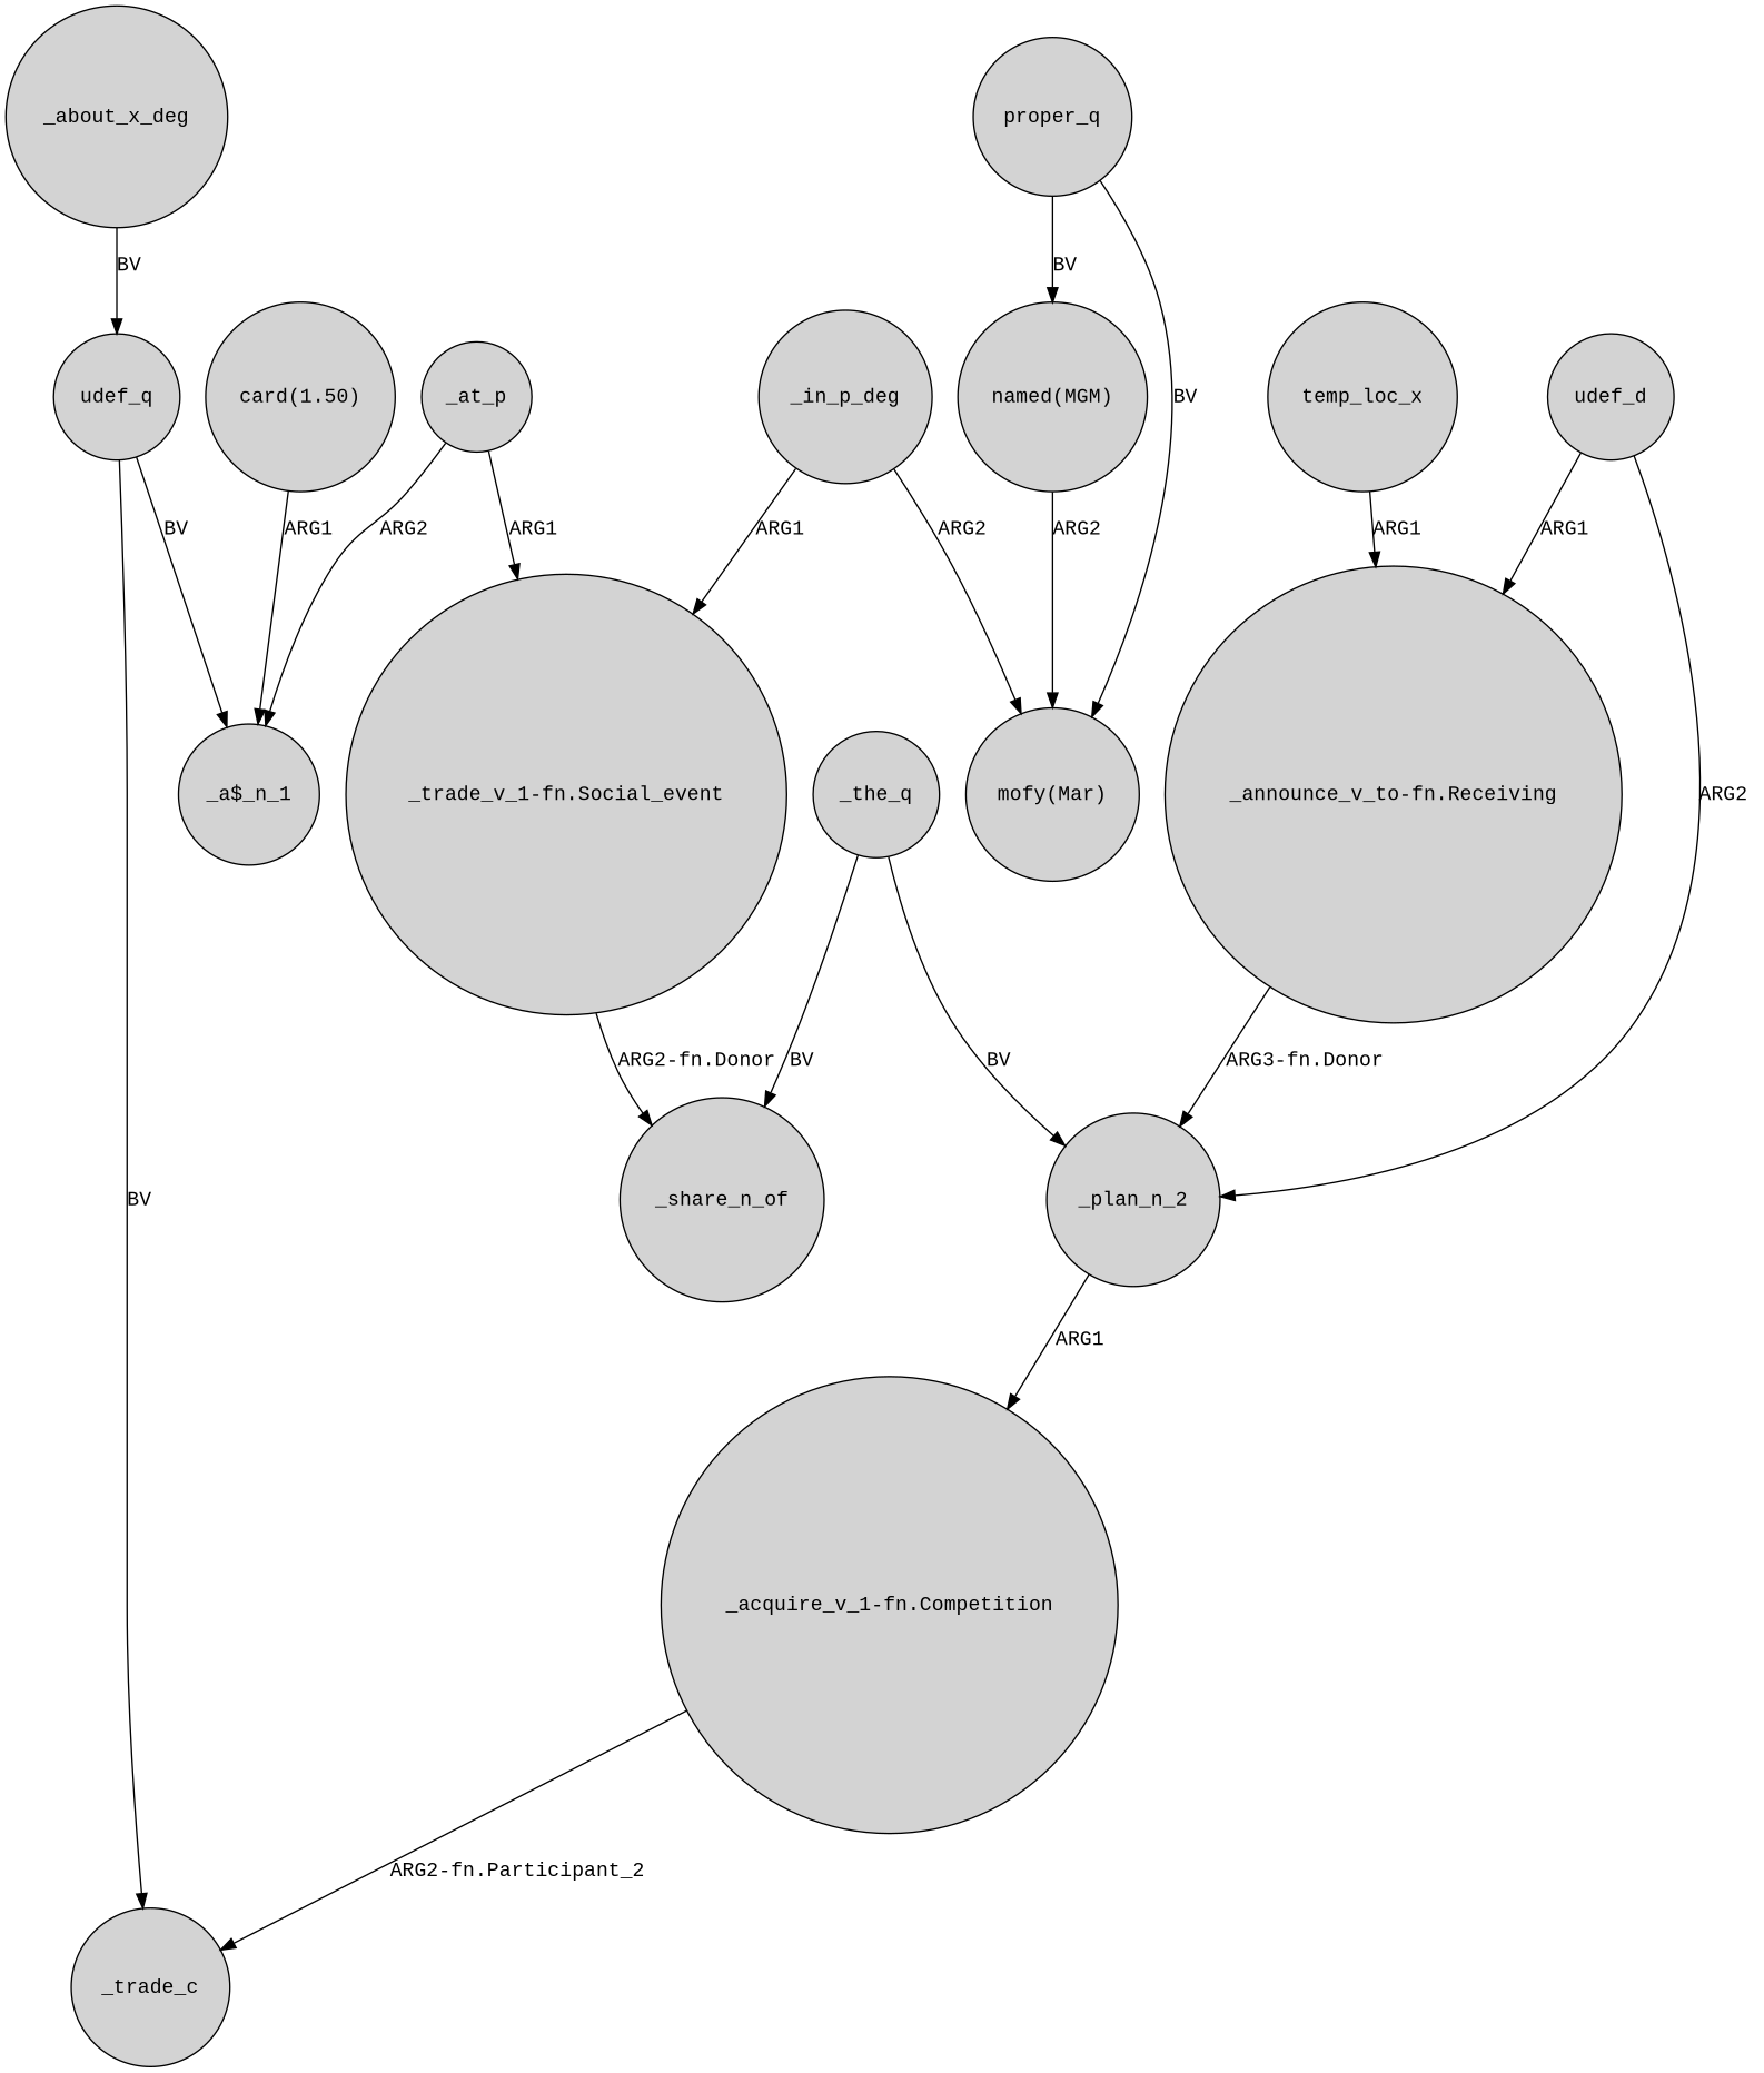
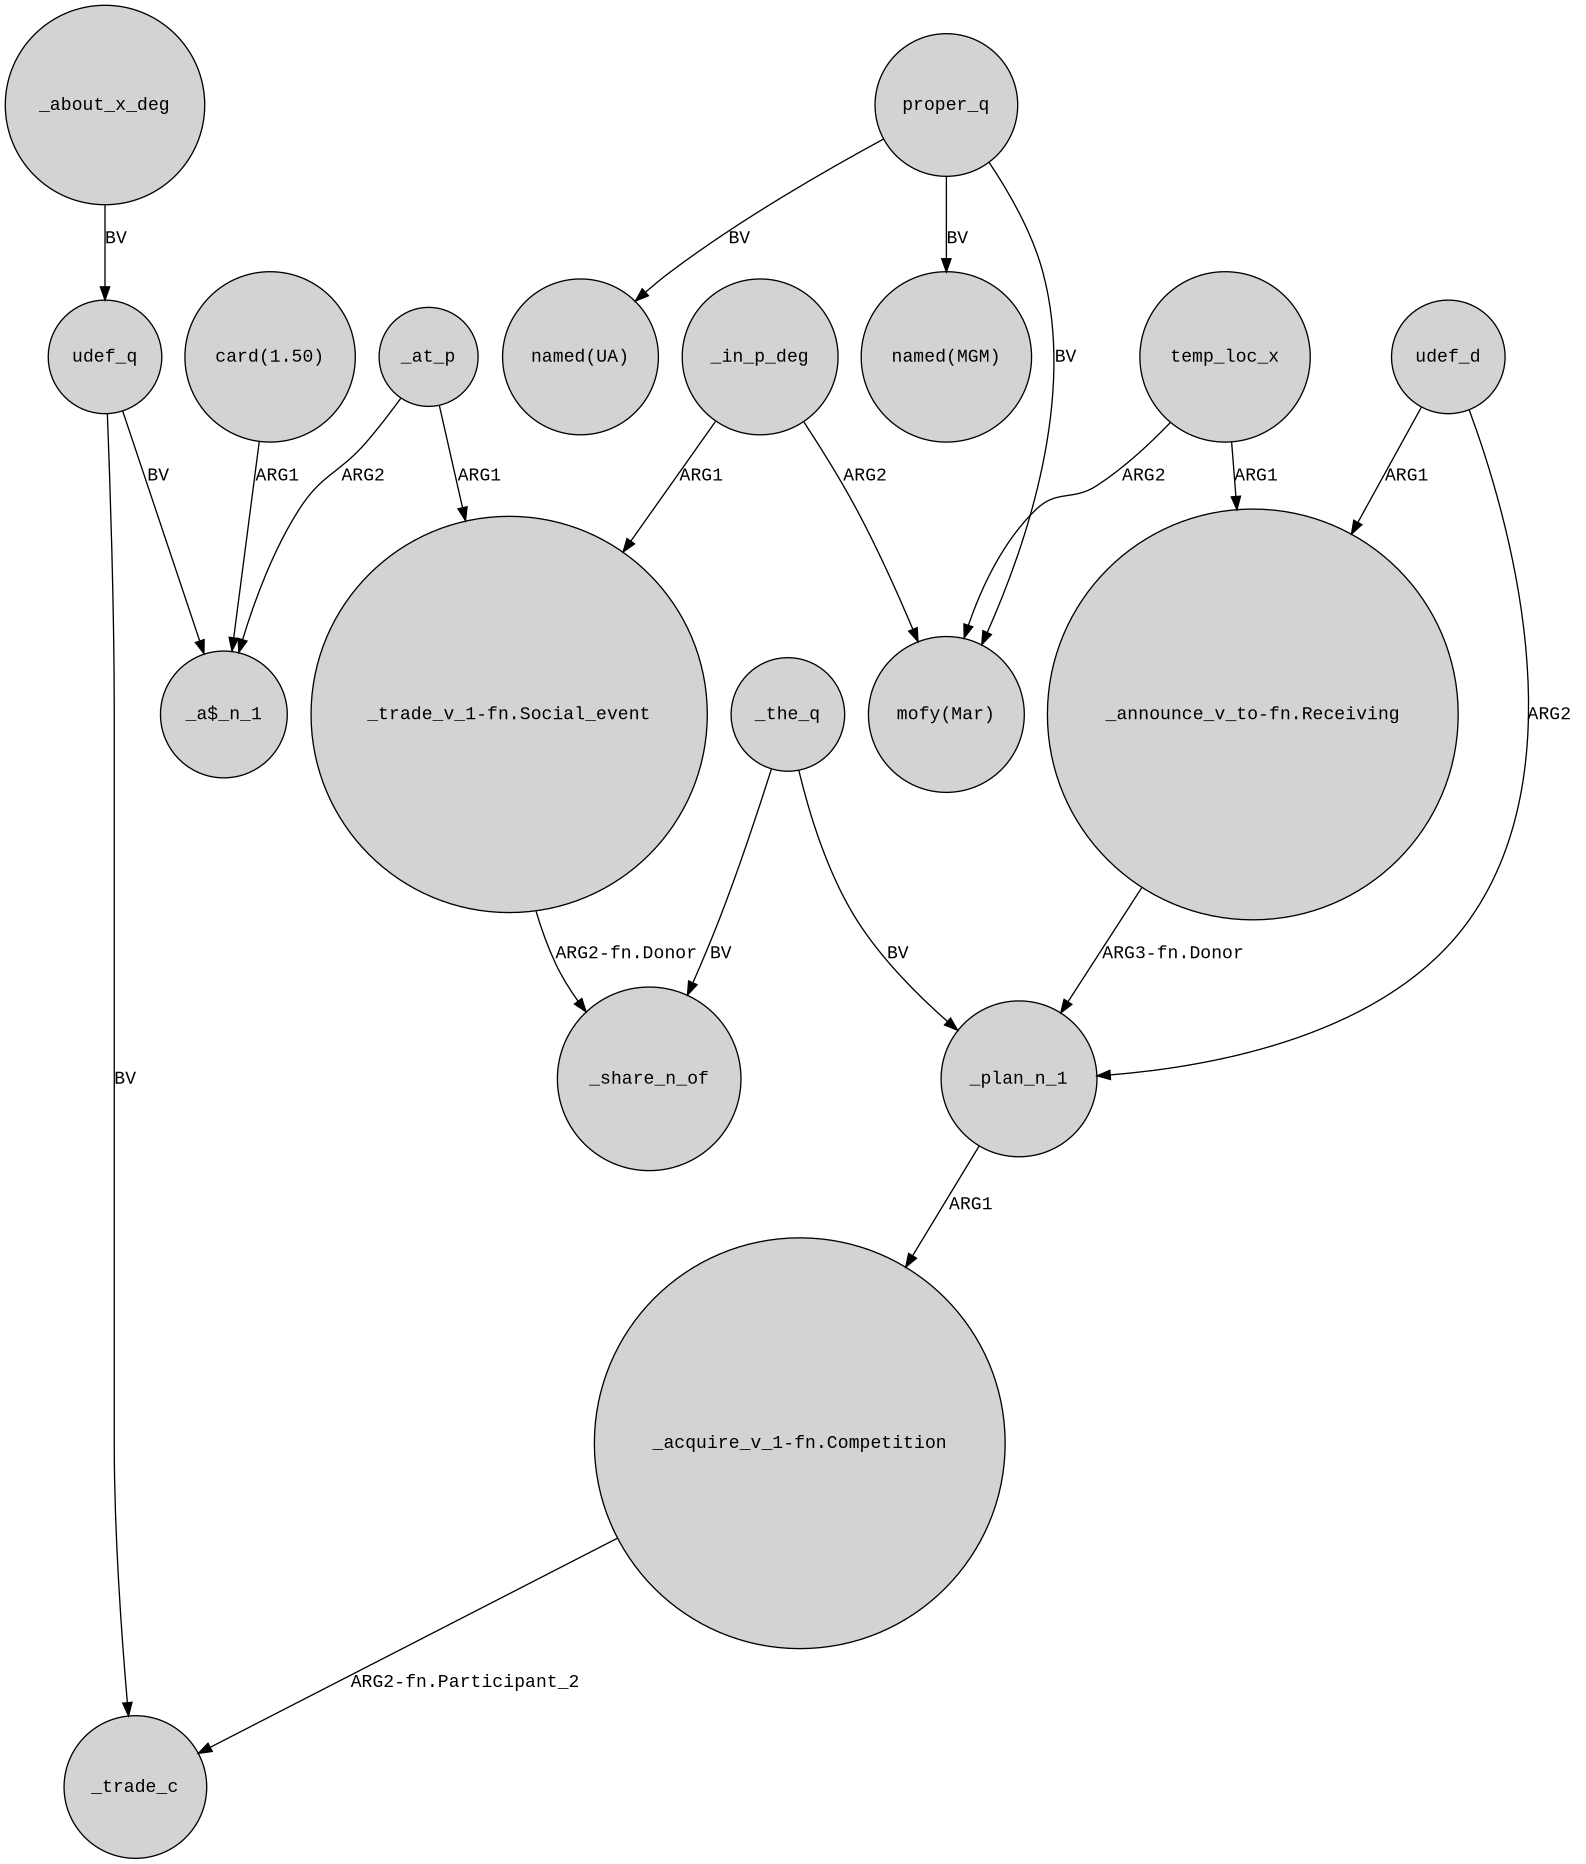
  digraph {
    fontname="Liberation Mono"
    node [fontname="Liberation Mono" shape=circle style=filled]
    edge [fontname="Liberation Mono"]
    n1 [label=_in_p_deg]
    "_trade_v_1-fn.Social_event"
    "mofy(Mar)"
    _share_n_of
    temp_loc_x
    "_announce_v_to-fn.Receiving"
-   _plan_n_1 [label=_plan_n_2]
+   _plan_n_1
    "card(1.50)"
    "_a$_n_1"
    _the_q
    "_acquire_v_1-fn.Competition"
    n12 [label=udef_d]
    n13 [label=_trade_c]
    _at_p
    udef_q
    proper_q
    "named(MGM)"
+   "named(UA)"
    _about_x_deg
    n1 -> "_trade_v_1-fn.Social_event" [label=ARG1]
    n1 -> "mofy(Mar)" [label=ARG2]
    "_trade_v_1-fn.Social_event" -> _share_n_of [label="ARG2-fn.Donor"]
-   "named(MGM)" -> "mofy(Mar)" [label=ARG2]
+   temp_loc_x -> "mofy(Mar)" [label=ARG2]
    temp_loc_x -> "_announce_v_to-fn.Receiving" [label=ARG1]
    "_announce_v_to-fn.Receiving" -> _plan_n_1 [label="ARG3-fn.Donor"]
    _plan_n_1 -> "_acquire_v_1-fn.Competition" [label=ARG1]
    "card(1.50)" -> "_a$_n_1" [label=ARG1]
    _the_q -> _share_n_of [label=BV]
    _the_q -> _plan_n_1 [label=BV]
    "_acquire_v_1-fn.Competition" -> n13 [label="ARG2-fn.Participant_2"]
    n12 -> "_announce_v_to-fn.Receiving" [label=ARG1]
    n12 -> _plan_n_1 [label=ARG2]
    _at_p -> "_trade_v_1-fn.Social_event" [label=ARG1]
    _at_p -> "_a$_n_1" [label=ARG2]
    udef_q -> "_a$_n_1" [label=BV]
    udef_q -> n13 [label=BV]
    proper_q -> "mofy(Mar)" [label=BV]
    proper_q -> "named(MGM)" [label=BV]
+   proper_q -> "named(UA)" [label=BV]
    _about_x_deg -> udef_q [label=BV]
  }
